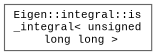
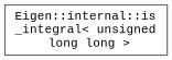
  digraph {
    rankdir=LR
    fontname="Liberation Mono"
-   n1 [color=grey40 fillcolor=white fontname="Liberation Mono" fontsize=10 height=0.2 label="Eigen::integral::is\l_integral\< unsigned\l long long \>" shape=box style=filled width=0.4]
+   n1 [color=grey40 fillcolor=white fontname="Liberation Mono" fontsize=10 height=0.2 label="Eigen::internal::is\l_integral\< unsigned\l long long \>" shape=box style=filled width=0.4]
  }
